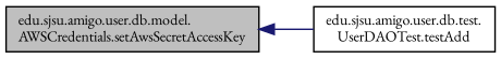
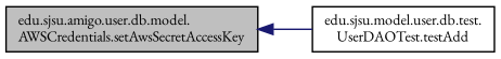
  digraph {
    rankdir=LR
    fontname="EB Garamond"
    node [color=black fontname="EB Garamond" fontsize=10 shape=record style=filled]
    n1 [fillcolor=grey75 fontcolor=black height=0.2 label="edu.sjsu.amigo.user.db.model.\lAWSCredentials.setAwsSecretAccessKey" width=0.4]
-   n2 [fillcolor=white height=0.2 label="edu.sjsu.amigo.user.db.test.\lUserDAOTest.testAdd" width=0.4]
+   n2 [fillcolor=white height=0.2 label="edu.sjsu.model.user.db.test.\lUserDAOTest.testAdd" width=0.4]
    n1 -> n2 [color=midnightblue dir=back fontname="EB Garamond" fontsize=10 labelfontname=Helvetica labelfontsize=10 style=solid]
  }
